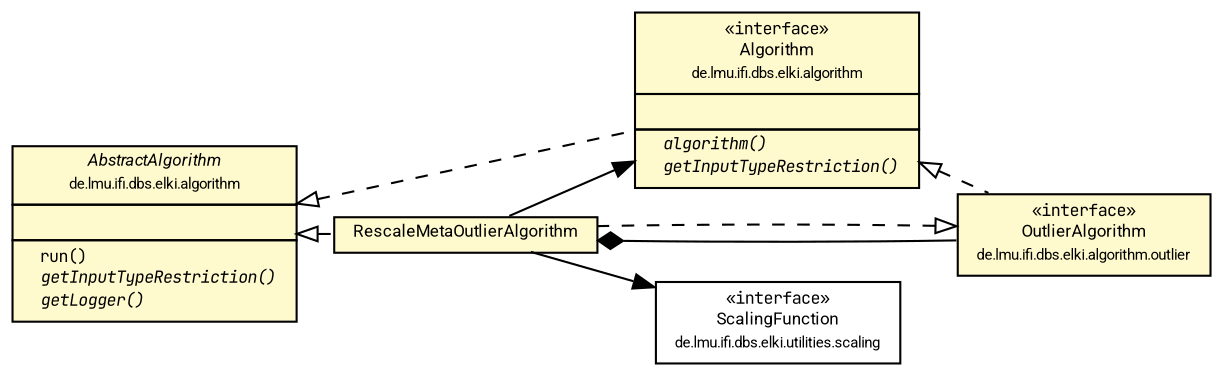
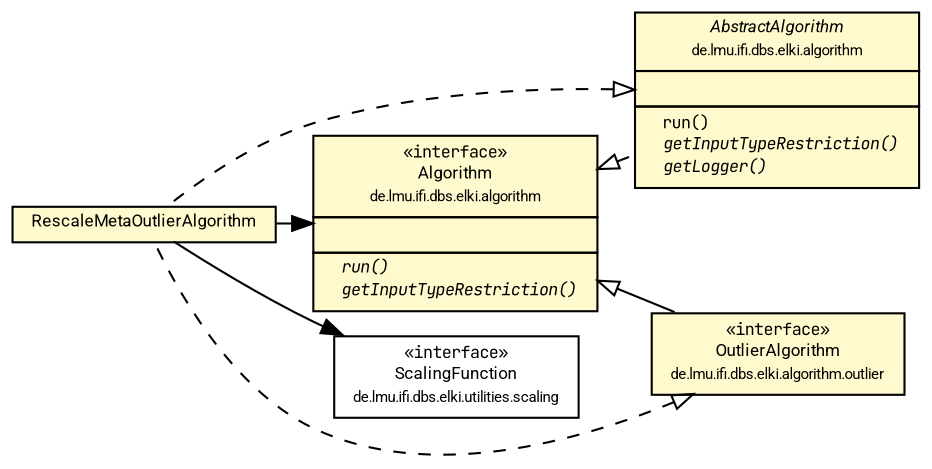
  digraph {
    fontname="JetBrains Mono"
    nodesep=0.15
    rankdir=LR
    ranksep=0.25
    node [fontcolor=black fontname="JetBrains Mono" fontsize=8 margin=0 shape=plaintext]
    edge [arrowtail=empty color=black dir=back fontname="JetBrains Mono" fontsize=7 labelfontname=Roboto labelfontsize=7 style=dashed weight=9]
    n1 [height=0 label=<<table title="de.lmu.ifi.dbs.elki.utilities.scaling.ScalingFunction" border="0" cellborder="1" cellspacing="0" cellpadding="2" href="../../../utilities/scaling/ScalingFunction.html" target="_parent"> 		<tr><td><table border="0" cellspacing="0" cellpadding="1"> 		<tr><td align="center" balign="center"> &#171;interface&#187; </td></tr> 		<tr><td align="center" balign="center"> <font face="Roboto">ScalingFunction</font> </td></tr> 		<tr><td align="center" balign="center"> <font face="Roboto" point-size="7.0">de.lmu.ifi.dbs.elki.utilities.scaling</font> </td></tr> 		</table></td></tr> 		</table>> width=0]
-   n2 [height=0 label=<<table title="de.lmu.ifi.dbs.elki.algorithm.Algorithm" border="0" cellborder="1" cellspacing="0" cellpadding="2" bgcolor="LemonChiffon" href="../../Algorithm.html" target="_parent"> 		<tr><td><table border="0" cellspacing="0" cellpadding="1"> 		<tr><td align="center" balign="center"> &#171;interface&#187; </td></tr> 		<tr><td align="center" balign="center"> <font face="Roboto">Algorithm</font> </td></tr> 		<tr><td align="center" balign="center"> <font face="Roboto" point-size="7.0">de.lmu.ifi.dbs.elki.algorithm</font> </td></tr> 		</table></td></tr> 		<tr><td><table border="0" cellspacing="0" cellpadding="1"> 		<tr><td align="left" balign="left">  </td></tr> 		</table></td></tr> 		<tr><td><table border="0" cellspacing="0" cellpadding="1"> 		<tr><td align="left" balign="left"> <i> algorithm()</i> </td></tr> 		<tr><td align="left" balign="left"> <i> getInputTypeRestriction()</i> </td></tr> 		</table></td></tr> 		</table>> width=0]
+   n2 [height=0 label=<<table title="de.lmu.ifi.dbs.elki.algorithm.Algorithm" border="0" cellborder="1" cellspacing="0" cellpadding="2" bgcolor="LemonChiffon" href="../../Algorithm.html" target="_parent"> 		<tr><td><table border="0" cellspacing="0" cellpadding="1"> 		<tr><td align="center" balign="center"> &#171;interface&#187; </td></tr> 		<tr><td align="center" balign="center"> <font face="Roboto">Algorithm</font> </td></tr> 		<tr><td align="center" balign="center"> <font face="Roboto" point-size="7.0">de.lmu.ifi.dbs.elki.algorithm</font> </td></tr> 		</table></td></tr> 		<tr><td><table border="0" cellspacing="0" cellpadding="1"> 		<tr><td align="left" balign="left">  </td></tr> 		</table></td></tr> 		<tr><td><table border="0" cellspacing="0" cellpadding="1"> 		<tr><td align="left" balign="left"> <i> run()</i> </td></tr> 		<tr><td align="left" balign="left"> <i> getInputTypeRestriction()</i> </td></tr> 		</table></td></tr> 		</table>> width=0]
    n3 [height=0 label=<<table title="de.lmu.ifi.dbs.elki.algorithm.AbstractAlgorithm" border="0" cellborder="1" cellspacing="0" cellpadding="2" bgcolor="LemonChiffon" href="../../AbstractAlgorithm.html" target="_parent"> 		<tr><td><table border="0" cellspacing="0" cellpadding="1"> 		<tr><td align="center" balign="center"> <font face="Roboto"><i>AbstractAlgorithm</i></font> </td></tr> 		<tr><td align="center" balign="center"> <font face="Roboto" point-size="7.0">de.lmu.ifi.dbs.elki.algorithm</font> </td></tr> 		</table></td></tr> 		<tr><td><table border="0" cellspacing="0" cellpadding="1"> 		<tr><td align="left" balign="left">  </td></tr> 		</table></td></tr> 		<tr><td><table border="0" cellspacing="0" cellpadding="1"> 		<tr><td align="left" balign="left">  run() </td></tr> 		<tr><td align="left" balign="left"> <i> getInputTypeRestriction()</i> </td></tr> 		<tr><td align="left" balign="left"> <i> getLogger()</i> </td></tr> 		</table></td></tr> 		</table>> width=0]
    n4 [height=0 label=<<table title="de.lmu.ifi.dbs.elki.algorithm.outlier.OutlierAlgorithm" border="0" cellborder="1" cellspacing="0" cellpadding="2" bgcolor="LemonChiffon" href="../OutlierAlgorithm.html" target="_parent"> 		<tr><td><table border="0" cellspacing="0" cellpadding="1"> 		<tr><td align="center" balign="center"> &#171;interface&#187; </td></tr> 		<tr><td align="center" balign="center"> <font face="Roboto">OutlierAlgorithm</font> </td></tr> 		<tr><td align="center" balign="center"> <font face="Roboto" point-size="7.0">de.lmu.ifi.dbs.elki.algorithm.outlier</font> </td></tr> 		</table></td></tr> 		</table>> width=0]
    n5 [height=0 label=<<table title="de.lmu.ifi.dbs.elki.algorithm.outlier.meta.RescaleMetaOutlierAlgorithm" border="0" cellborder="1" cellspacing="0" cellpadding="2" bgcolor="lemonChiffon" href="RescaleMetaOutlierAlgorithm.html" target="_parent"> 		<tr><td><table border="0" cellspacing="0" cellpadding="1"> 		<tr><td align="center" balign="center"> <font face="Roboto">RescaleMetaOutlierAlgorithm</font> </td></tr> 		</table></td></tr> 		</table>> width=0]
-   n3 -> n2
-   n2 -> n4
+   n2 -> n3
+   n2 -> n4 [style=solid]
    n3 -> n5 [weight=10]
    n4 -> n5
    n5 -> n1 [arrowhead=normal weight=1 arrowtail="" dir="" style=""]
    n5 -> n2 [arrowhead=normal weight=1 arrowtail="" dir="" style=""]
-   n5 -> n4 [arrowhead=none arrowtail=diamond weight=6 style=""]
  }
